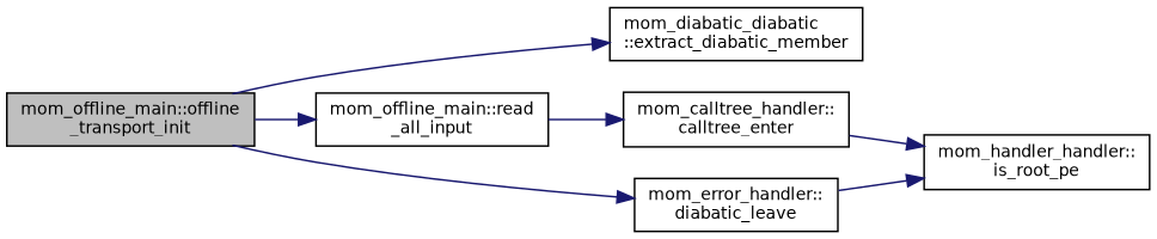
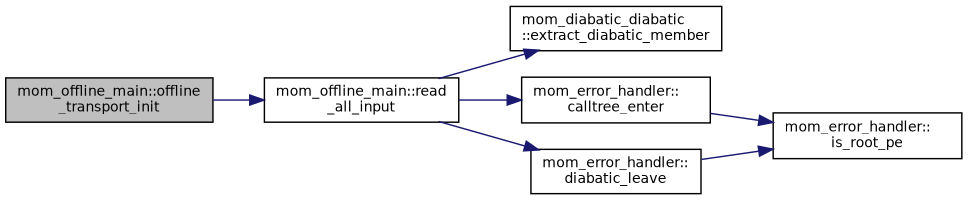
  digraph {
    fontname="DejaVu Sans"
    rankdir=LR
    node [color=black fillcolor=white fontname="DejaVu Sans" fontsize=10 shape=record style=filled]
    edge [color=midnightblue fontname="DejaVu Sans" fontsize=10 labelfontname=Helvetica labelfontsize=10 style=solid]
    n1 [fillcolor=grey75 fontcolor=black height=0.2 label="mom_offline_main::offline\l_transport_init" width=0.4]
    n2 [height=0.2 label="mom_error_handler::\ldiabatic_leave" width=0.4]
    n3 [height=0.2 label="mom_diabatic_diabatic\l::extract_diabatic_member" width=0.4]
    n4 [height=0.2 label="mom_offline_main::read\l_all_input" width=0.4]
-   n5 [height=0.2 label="mom_calltree_handler::\lcalltree_enter" width=0.4]
-   n6 [height=0.2 label="mom_handler_handler::\lis_root_pe" width=0.4]
-   n1 -> n2
-   n1 -> n3
+   n5 [height=0.2 label="mom_error_handler::\lcalltree_enter" width=0.4]
+   n6 [height=0.2 label="mom_error_handler::\lis_root_pe" width=0.4]
+   n4 -> n2
+   n4 -> n3
    n1 -> n4
    n2 -> n6
    n4 -> n5
    n5 -> n6
  }
